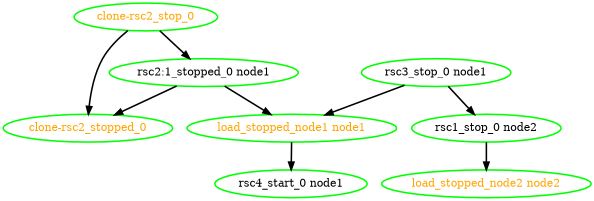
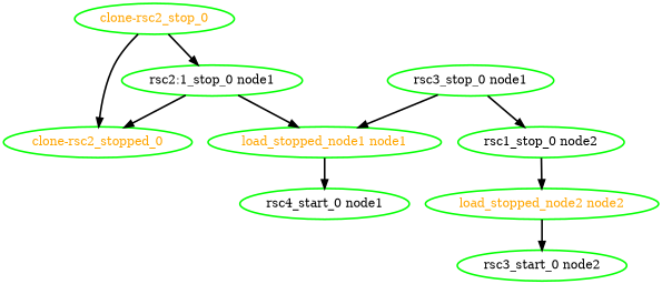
  digraph {
    node [color=green fontcolor=black style=bold]
    edge [style=bold]
    "clone-rsc2_stop_0" [fontcolor=orange]
    "clone-rsc2_stopped_0" [fontcolor=orange]
-   "rsc2:1_stop_0 node1" [label="rsc2:1_stopped_0 node1"]
+   "rsc2:1_stop_0 node1"
    "load_stopped_node1 node1" [fontcolor=orange]
    "rsc4_start_0 node1"
    "load_stopped_node2 node2" [fontcolor=orange]
+   "rsc3_start_0 node2"
    "rsc1_stop_0 node2"
    "rsc3_stop_0 node1"
    "clone-rsc2_stop_0" -> "clone-rsc2_stopped_0"
    "clone-rsc2_stop_0" -> "rsc2:1_stop_0 node1"
    "rsc2:1_stop_0 node1" -> "clone-rsc2_stopped_0"
    "rsc2:1_stop_0 node1" -> "load_stopped_node1 node1"
    "load_stopped_node1 node1" -> "rsc4_start_0 node1"
+   "load_stopped_node2 node2" -> "rsc3_start_0 node2"
    "rsc1_stop_0 node2" -> "load_stopped_node2 node2"
    "rsc3_stop_0 node1" -> "load_stopped_node1 node1"
    "rsc3_stop_0 node1" -> "rsc1_stop_0 node2"
  }
